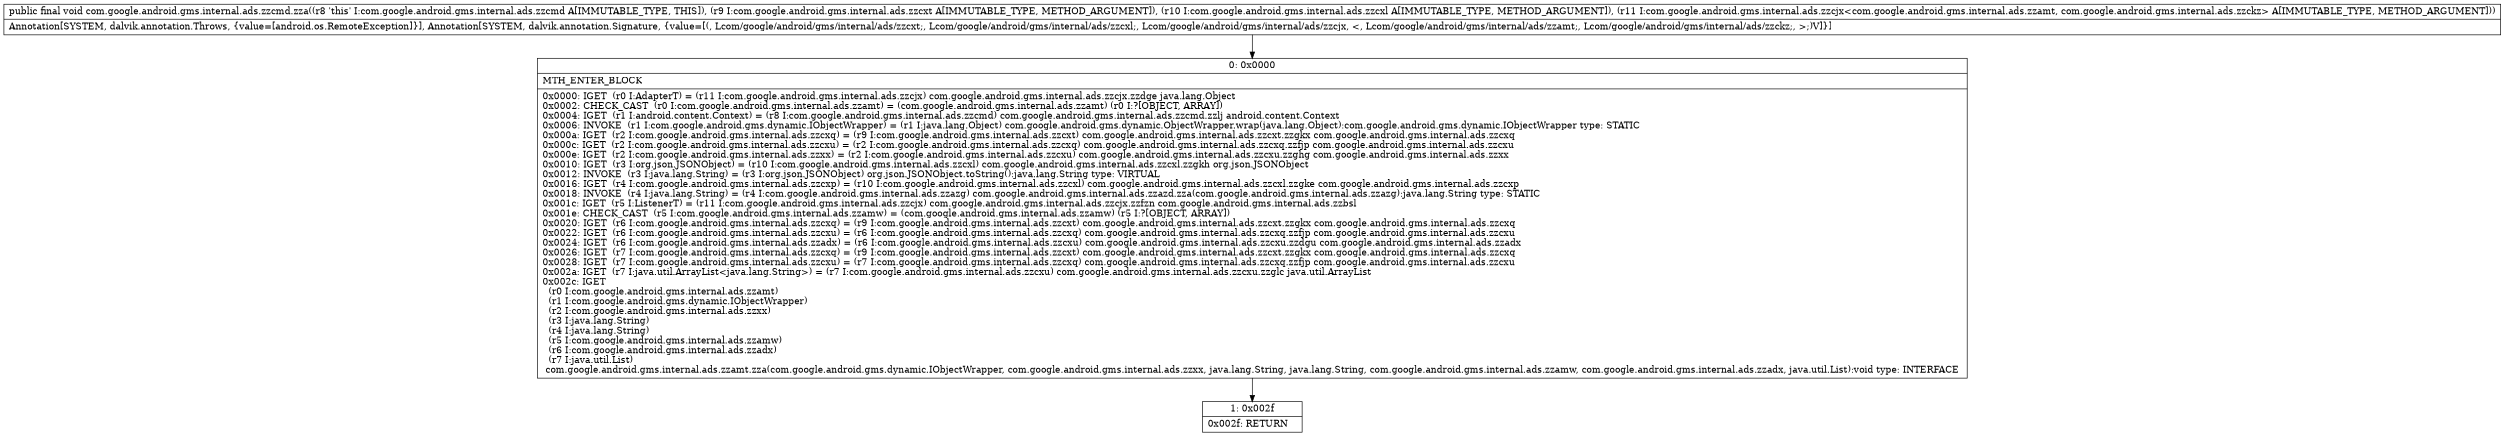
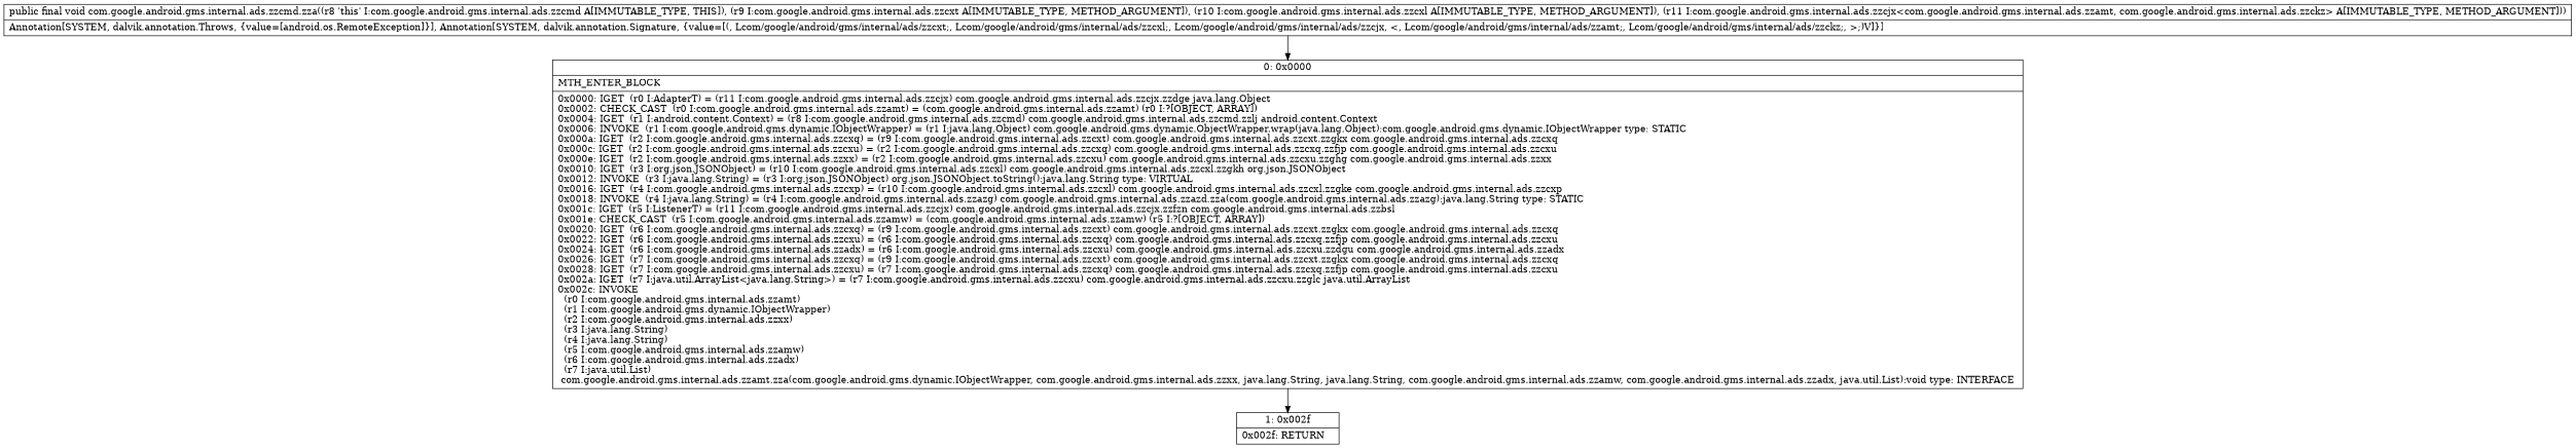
  digraph {
    node [shape=record]
-   n1 [label="{0\:\ 0x0000|MTH_ENTER_BLOCK\l|0x0000: IGET  (r0 I:AdapterT) = (r11 I:com.google.android.gms.internal.ads.zzcjx) com.google.android.gms.internal.ads.zzcjx.zzdge java.lang.Object \l0x0002: CHECK_CAST  (r0 I:com.google.android.gms.internal.ads.zzamt) = (com.google.android.gms.internal.ads.zzamt) (r0 I:?[OBJECT, ARRAY]) \l0x0004: IGET  (r1 I:android.content.Context) = (r8 I:com.google.android.gms.internal.ads.zzcmd) com.google.android.gms.internal.ads.zzcmd.zzlj android.content.Context \l0x0006: INVOKE  (r1 I:com.google.android.gms.dynamic.IObjectWrapper) = (r1 I:java.lang.Object) com.google.android.gms.dynamic.ObjectWrapper.wrap(java.lang.Object):com.google.android.gms.dynamic.IObjectWrapper type: STATIC \l0x000a: IGET  (r2 I:com.google.android.gms.internal.ads.zzcxq) = (r9 I:com.google.android.gms.internal.ads.zzcxt) com.google.android.gms.internal.ads.zzcxt.zzgkx com.google.android.gms.internal.ads.zzcxq \l0x000c: IGET  (r2 I:com.google.android.gms.internal.ads.zzcxu) = (r2 I:com.google.android.gms.internal.ads.zzcxq) com.google.android.gms.internal.ads.zzcxq.zzfjp com.google.android.gms.internal.ads.zzcxu \l0x000e: IGET  (r2 I:com.google.android.gms.internal.ads.zzxx) = (r2 I:com.google.android.gms.internal.ads.zzcxu) com.google.android.gms.internal.ads.zzcxu.zzghg com.google.android.gms.internal.ads.zzxx \l0x0010: IGET  (r3 I:org.json.JSONObject) = (r10 I:com.google.android.gms.internal.ads.zzcxl) com.google.android.gms.internal.ads.zzcxl.zzgkh org.json.JSONObject \l0x0012: INVOKE  (r3 I:java.lang.String) = (r3 I:org.json.JSONObject) org.json.JSONObject.toString():java.lang.String type: VIRTUAL \l0x0016: IGET  (r4 I:com.google.android.gms.internal.ads.zzcxp) = (r10 I:com.google.android.gms.internal.ads.zzcxl) com.google.android.gms.internal.ads.zzcxl.zzgke com.google.android.gms.internal.ads.zzcxp \l0x0018: INVOKE  (r4 I:java.lang.String) = (r4 I:com.google.android.gms.internal.ads.zzazg) com.google.android.gms.internal.ads.zzazd.zza(com.google.android.gms.internal.ads.zzazg):java.lang.String type: STATIC \l0x001c: IGET  (r5 I:ListenerT) = (r11 I:com.google.android.gms.internal.ads.zzcjx) com.google.android.gms.internal.ads.zzcjx.zzfzn com.google.android.gms.internal.ads.zzbsl \l0x001e: CHECK_CAST  (r5 I:com.google.android.gms.internal.ads.zzamw) = (com.google.android.gms.internal.ads.zzamw) (r5 I:?[OBJECT, ARRAY]) \l0x0020: IGET  (r6 I:com.google.android.gms.internal.ads.zzcxq) = (r9 I:com.google.android.gms.internal.ads.zzcxt) com.google.android.gms.internal.ads.zzcxt.zzgkx com.google.android.gms.internal.ads.zzcxq \l0x0022: IGET  (r6 I:com.google.android.gms.internal.ads.zzcxu) = (r6 I:com.google.android.gms.internal.ads.zzcxq) com.google.android.gms.internal.ads.zzcxq.zzfjp com.google.android.gms.internal.ads.zzcxu \l0x0024: IGET  (r6 I:com.google.android.gms.internal.ads.zzadx) = (r6 I:com.google.android.gms.internal.ads.zzcxu) com.google.android.gms.internal.ads.zzcxu.zzdgu com.google.android.gms.internal.ads.zzadx \l0x0026: IGET  (r7 I:com.google.android.gms.internal.ads.zzcxq) = (r9 I:com.google.android.gms.internal.ads.zzcxt) com.google.android.gms.internal.ads.zzcxt.zzgkx com.google.android.gms.internal.ads.zzcxq \l0x0028: IGET  (r7 I:com.google.android.gms.internal.ads.zzcxu) = (r7 I:com.google.android.gms.internal.ads.zzcxq) com.google.android.gms.internal.ads.zzcxq.zzfjp com.google.android.gms.internal.ads.zzcxu \l0x002a: IGET  (r7 I:java.util.ArrayList\<java.lang.String\>) = (r7 I:com.google.android.gms.internal.ads.zzcxu) com.google.android.gms.internal.ads.zzcxu.zzglc java.util.ArrayList \l0x002c: IGET  \l  (r0 I:com.google.android.gms.internal.ads.zzamt)\l  (r1 I:com.google.android.gms.dynamic.IObjectWrapper)\l  (r2 I:com.google.android.gms.internal.ads.zzxx)\l  (r3 I:java.lang.String)\l  (r4 I:java.lang.String)\l  (r5 I:com.google.android.gms.internal.ads.zzamw)\l  (r6 I:com.google.android.gms.internal.ads.zzadx)\l  (r7 I:java.util.List)\l com.google.android.gms.internal.ads.zzamt.zza(com.google.android.gms.dynamic.IObjectWrapper, com.google.android.gms.internal.ads.zzxx, java.lang.String, java.lang.String, com.google.android.gms.internal.ads.zzamw, com.google.android.gms.internal.ads.zzadx, java.util.List):void type: INTERFACE \l}"]
+   n1 [label="{0\:\ 0x0000|MTH_ENTER_BLOCK\l|0x0000: IGET  (r0 I:AdapterT) = (r11 I:com.google.android.gms.internal.ads.zzcjx) com.google.android.gms.internal.ads.zzcjx.zzdge java.lang.Object \l0x0002: CHECK_CAST  (r0 I:com.google.android.gms.internal.ads.zzamt) = (com.google.android.gms.internal.ads.zzamt) (r0 I:?[OBJECT, ARRAY]) \l0x0004: IGET  (r1 I:android.content.Context) = (r8 I:com.google.android.gms.internal.ads.zzcmd) com.google.android.gms.internal.ads.zzcmd.zzlj android.content.Context \l0x0006: INVOKE  (r1 I:com.google.android.gms.dynamic.IObjectWrapper) = (r1 I:java.lang.Object) com.google.android.gms.dynamic.ObjectWrapper.wrap(java.lang.Object):com.google.android.gms.dynamic.IObjectWrapper type: STATIC \l0x000a: IGET  (r2 I:com.google.android.gms.internal.ads.zzcxq) = (r9 I:com.google.android.gms.internal.ads.zzcxt) com.google.android.gms.internal.ads.zzcxt.zzgkx com.google.android.gms.internal.ads.zzcxq \l0x000c: IGET  (r2 I:com.google.android.gms.internal.ads.zzcxu) = (r2 I:com.google.android.gms.internal.ads.zzcxq) com.google.android.gms.internal.ads.zzcxq.zzfjp com.google.android.gms.internal.ads.zzcxu \l0x000e: IGET  (r2 I:com.google.android.gms.internal.ads.zzxx) = (r2 I:com.google.android.gms.internal.ads.zzcxu) com.google.android.gms.internal.ads.zzcxu.zzghg com.google.android.gms.internal.ads.zzxx \l0x0010: IGET  (r3 I:org.json.JSONObject) = (r10 I:com.google.android.gms.internal.ads.zzcxl) com.google.android.gms.internal.ads.zzcxl.zzgkh org.json.JSONObject \l0x0012: INVOKE  (r3 I:java.lang.String) = (r3 I:org.json.JSONObject) org.json.JSONObject.toString():java.lang.String type: VIRTUAL \l0x0016: IGET  (r4 I:com.google.android.gms.internal.ads.zzcxp) = (r10 I:com.google.android.gms.internal.ads.zzcxl) com.google.android.gms.internal.ads.zzcxl.zzgke com.google.android.gms.internal.ads.zzcxp \l0x0018: INVOKE  (r4 I:java.lang.String) = (r4 I:com.google.android.gms.internal.ads.zzazg) com.google.android.gms.internal.ads.zzazd.zza(com.google.android.gms.internal.ads.zzazg):java.lang.String type: STATIC \l0x001c: IGET  (r5 I:ListenerT) = (r11 I:com.google.android.gms.internal.ads.zzcjx) com.google.android.gms.internal.ads.zzcjx.zzfzn com.google.android.gms.internal.ads.zzbsl \l0x001e: CHECK_CAST  (r5 I:com.google.android.gms.internal.ads.zzamw) = (com.google.android.gms.internal.ads.zzamw) (r5 I:?[OBJECT, ARRAY]) \l0x0020: IGET  (r6 I:com.google.android.gms.internal.ads.zzcxq) = (r9 I:com.google.android.gms.internal.ads.zzcxt) com.google.android.gms.internal.ads.zzcxt.zzgkx com.google.android.gms.internal.ads.zzcxq \l0x0022: IGET  (r6 I:com.google.android.gms.internal.ads.zzcxu) = (r6 I:com.google.android.gms.internal.ads.zzcxq) com.google.android.gms.internal.ads.zzcxq.zzfjp com.google.android.gms.internal.ads.zzcxu \l0x0024: IGET  (r6 I:com.google.android.gms.internal.ads.zzadx) = (r6 I:com.google.android.gms.internal.ads.zzcxu) com.google.android.gms.internal.ads.zzcxu.zzdgu com.google.android.gms.internal.ads.zzadx \l0x0026: IGET  (r7 I:com.google.android.gms.internal.ads.zzcxq) = (r9 I:com.google.android.gms.internal.ads.zzcxt) com.google.android.gms.internal.ads.zzcxt.zzgkx com.google.android.gms.internal.ads.zzcxq \l0x0028: IGET  (r7 I:com.google.android.gms.internal.ads.zzcxu) = (r7 I:com.google.android.gms.internal.ads.zzcxq) com.google.android.gms.internal.ads.zzcxq.zzfjp com.google.android.gms.internal.ads.zzcxu \l0x002a: IGET  (r7 I:java.util.ArrayList\<java.lang.String\>) = (r7 I:com.google.android.gms.internal.ads.zzcxu) com.google.android.gms.internal.ads.zzcxu.zzglc java.util.ArrayList \l0x002c: INVOKE  \l  (r0 I:com.google.android.gms.internal.ads.zzamt)\l  (r1 I:com.google.android.gms.dynamic.IObjectWrapper)\l  (r2 I:com.google.android.gms.internal.ads.zzxx)\l  (r3 I:java.lang.String)\l  (r4 I:java.lang.String)\l  (r5 I:com.google.android.gms.internal.ads.zzamw)\l  (r6 I:com.google.android.gms.internal.ads.zzadx)\l  (r7 I:java.util.List)\l com.google.android.gms.internal.ads.zzamt.zza(com.google.android.gms.dynamic.IObjectWrapper, com.google.android.gms.internal.ads.zzxx, java.lang.String, java.lang.String, com.google.android.gms.internal.ads.zzamw, com.google.android.gms.internal.ads.zzadx, java.util.List):void type: INTERFACE \l}"]
    n2 [label="{1\:\ 0x002f|0x002f: RETURN   \l}"]
    n3 [label="{public final void com.google.android.gms.internal.ads.zzcmd.zza((r8 'this' I:com.google.android.gms.internal.ads.zzcmd A[IMMUTABLE_TYPE, THIS]), (r9 I:com.google.android.gms.internal.ads.zzcxt A[IMMUTABLE_TYPE, METHOD_ARGUMENT]), (r10 I:com.google.android.gms.internal.ads.zzcxl A[IMMUTABLE_TYPE, METHOD_ARGUMENT]), (r11 I:com.google.android.gms.internal.ads.zzcjx\<com.google.android.gms.internal.ads.zzamt, com.google.android.gms.internal.ads.zzckz\> A[IMMUTABLE_TYPE, METHOD_ARGUMENT]))  | Annotation[SYSTEM, dalvik.annotation.Throws, \{value=[android.os.RemoteException]\}], Annotation[SYSTEM, dalvik.annotation.Signature, \{value=[(, Lcom\/google\/android\/gms\/internal\/ads\/zzcxt;, Lcom\/google\/android\/gms\/internal\/ads\/zzcxl;, Lcom\/google\/android\/gms\/internal\/ads\/zzcjx, \<, Lcom\/google\/android\/gms\/internal\/ads\/zzamt;, Lcom\/google\/android\/gms\/internal\/ads\/zzckz;, \>;)V]\}]\l}"]
    n1 -> n2
    n3 -> n1
  }
